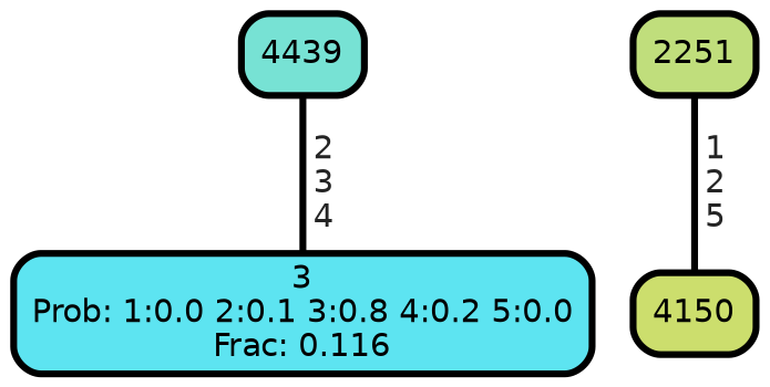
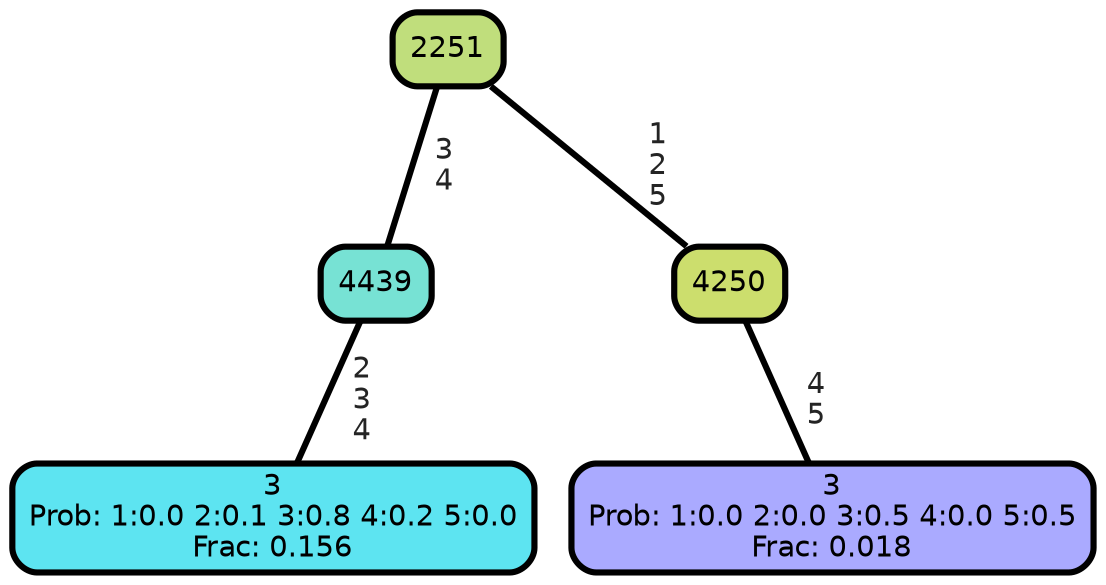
  graph {
    ranksep="0 equally"
    splines=straight
    node [color=black fontcolor=black fontname=helvetica penwidth=3 shape=box style="filled, rounded"]
    edge [color=black fontcolor=grey14 fontname=helvetica fontweight=bold penwidth=3]
    n1 [fillcolor="#77e2d4" label=4439]
-   n2 [fillcolor="#5de4f1" label="3\nProb: 1:0.0 2:0.1 3:0.8 4:0.2 5:0.0\nFrac: 0.116"]
+   n2 [fillcolor="#5de4f1" label="3\nProb: 1:0.0 2:0.1 3:0.8 4:0.2 5:0.0\nFrac: 0.156"]
    n3 [fillcolor="#c0de7c" label=2251]
-   n4 [fillcolor="#ccde6d" label=4150]
+   n4 [fillcolor="#ccde6d" label=4250]
+   n5 [fillcolor="#aaaaff" label="3\nProb: 1:0.0 2:0.0 3:0.5 4:0.0 5:0.5\nFrac: 0.018"]
    subgraph sub_1 {
      rank=same
    }
    n1 -- n2 [label=" 2\n 3\n 4"]
+   n3 -- n1 [label=" 3\n 4"]
    n3 -- n4 [label=" 1\n 2\n 5"]
+   n4 -- n5 [label=" 4\n 5"]
  }
